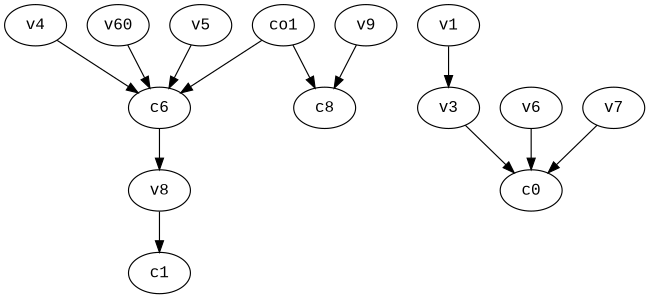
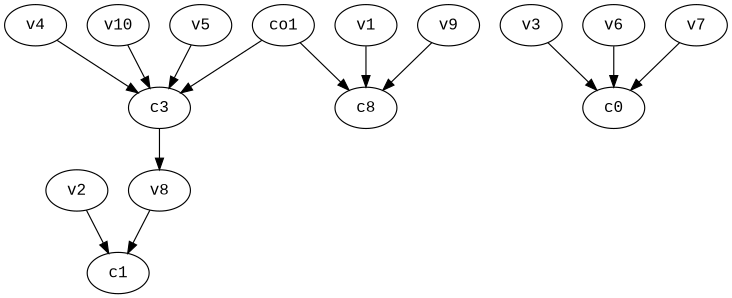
  strict digraph {
    fontname="Liberation Mono"
    node [fontname="Liberation Mono"]
    edge [fontname="Liberation Mono" weight=1]
-   c3 [label=c6]
+   c3
    v8
    c1
    v4
-   v10 [label=v60]
+   v10
    n6 [label=c8]
    v1
+   v2
    n9 [label=c0]
    v3
    v5
    v6
    v7
    v9
    co1
    c3 -> v8
    v8 -> c1
    v4 -> c3
    v10 -> c3
-   v1 -> v3
+   v1 -> n6
+   v2 -> c1
    v3 -> n9
    v5 -> c3
    v6 -> n9
    v7 -> n9
    v9 -> n6
    co1 -> c3
    co1 -> n6
  }
